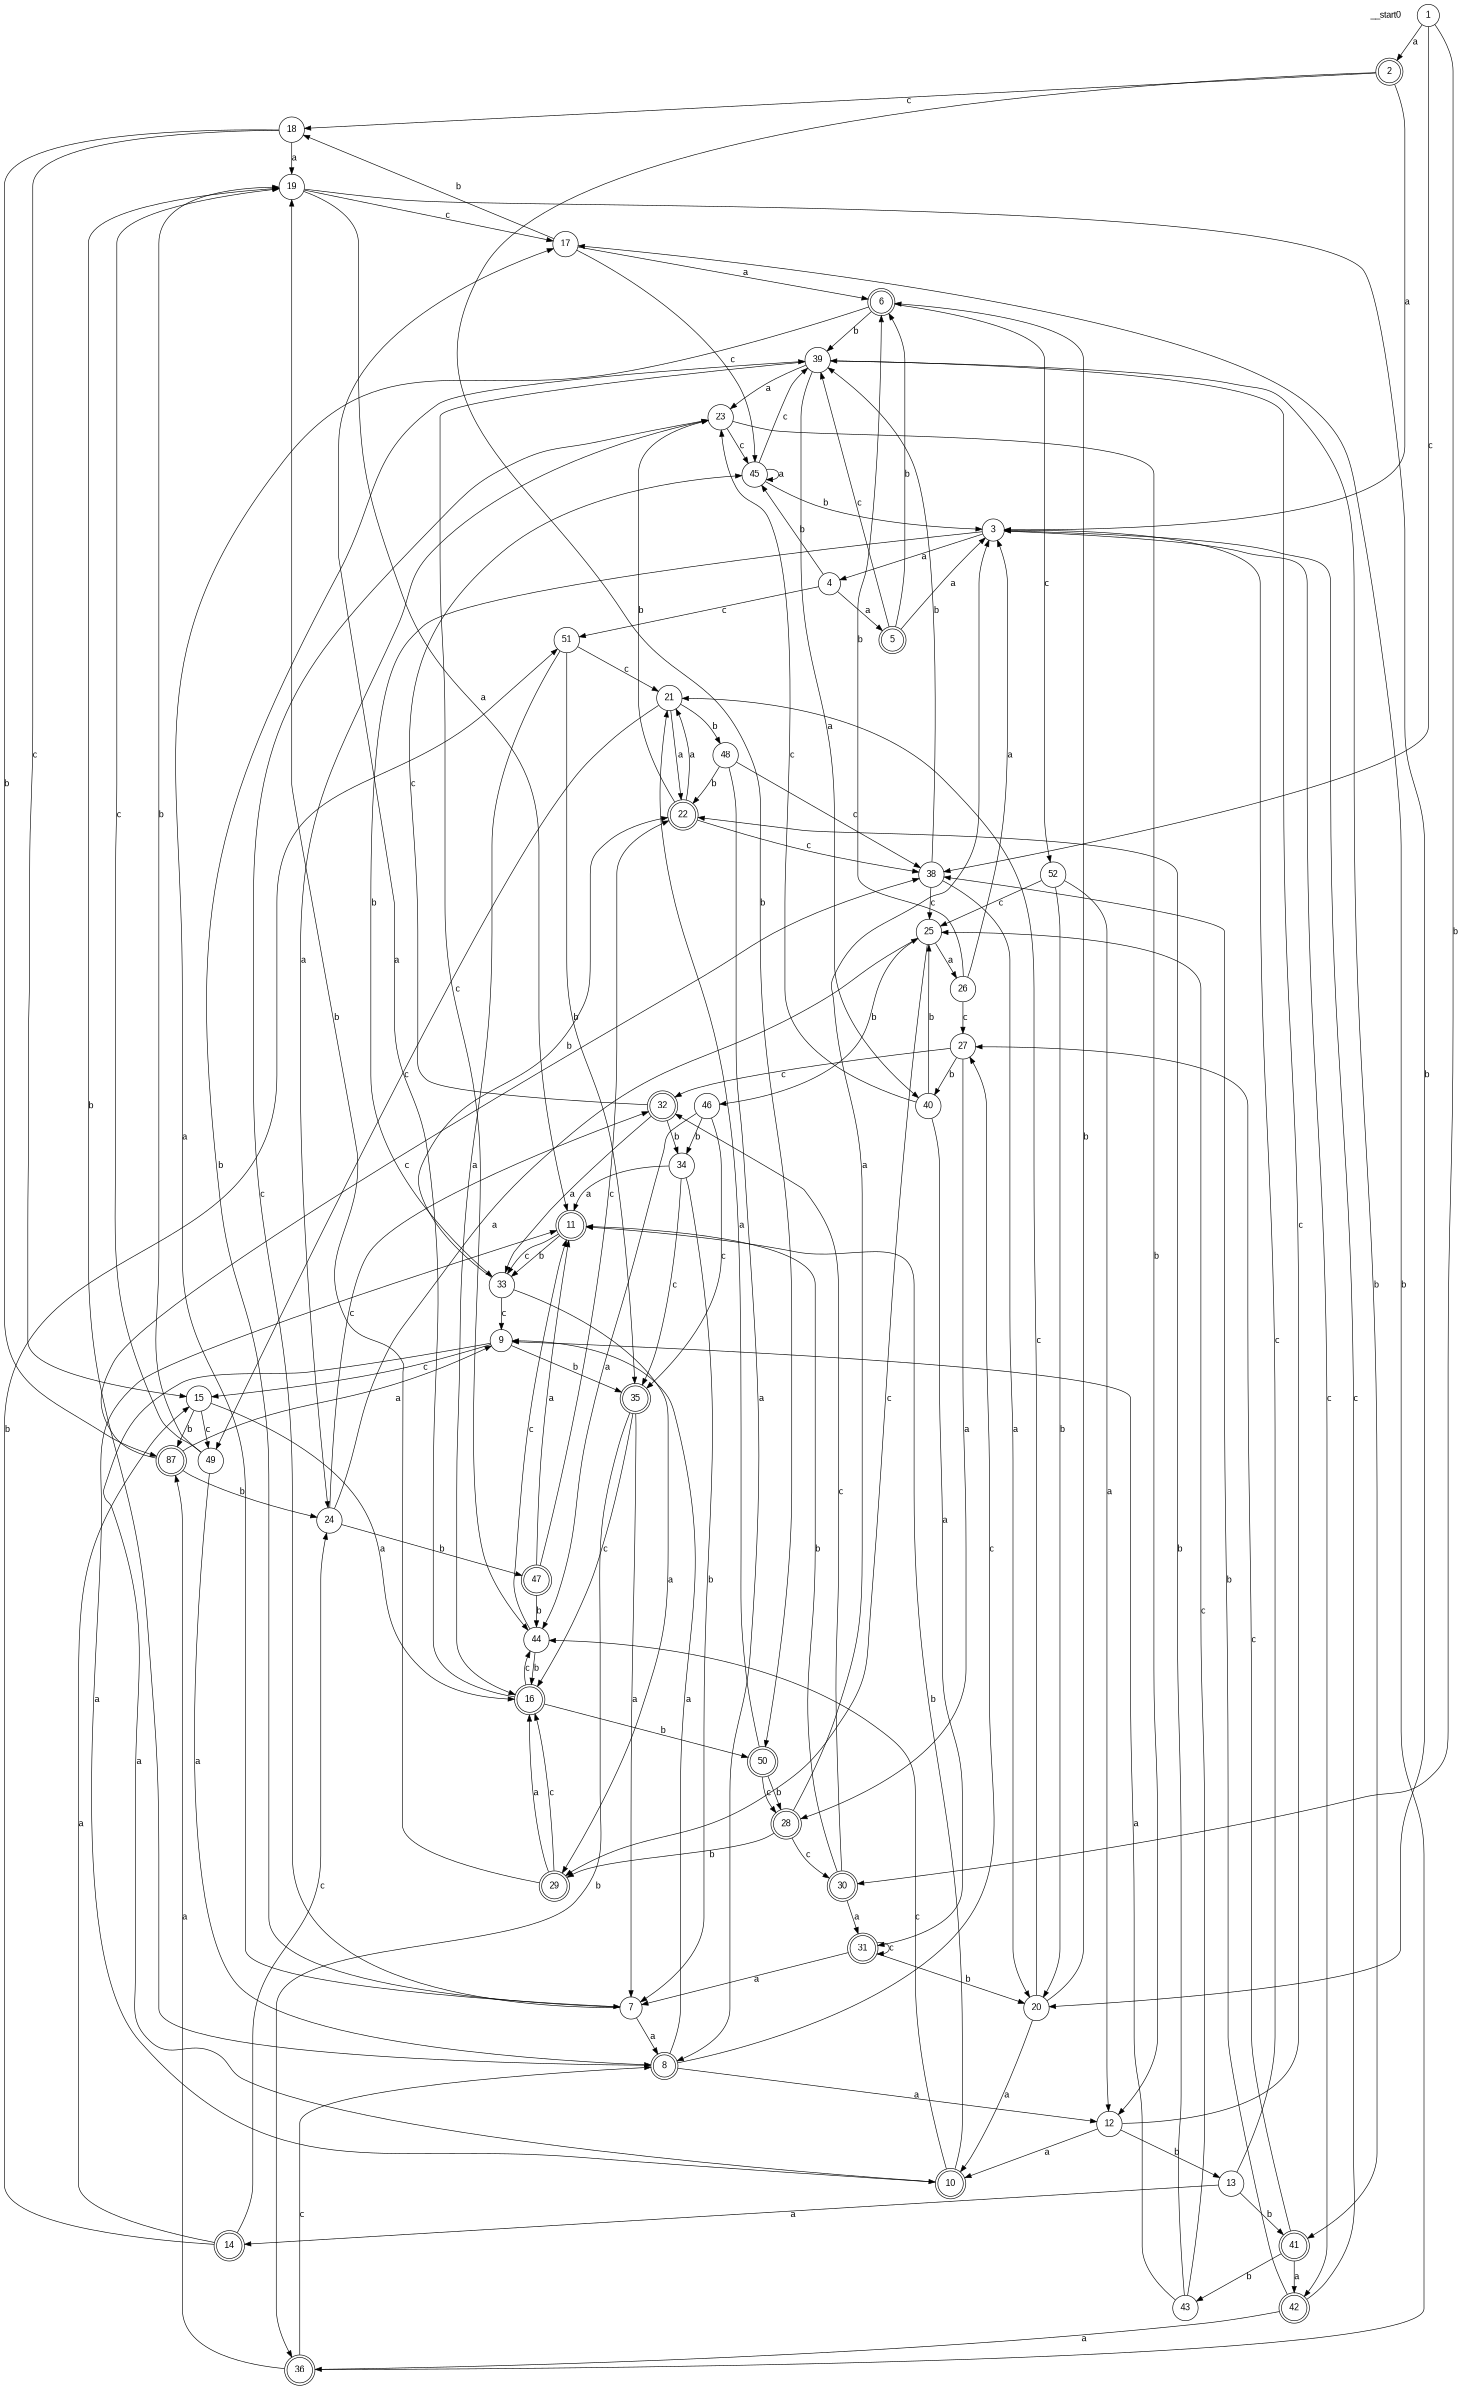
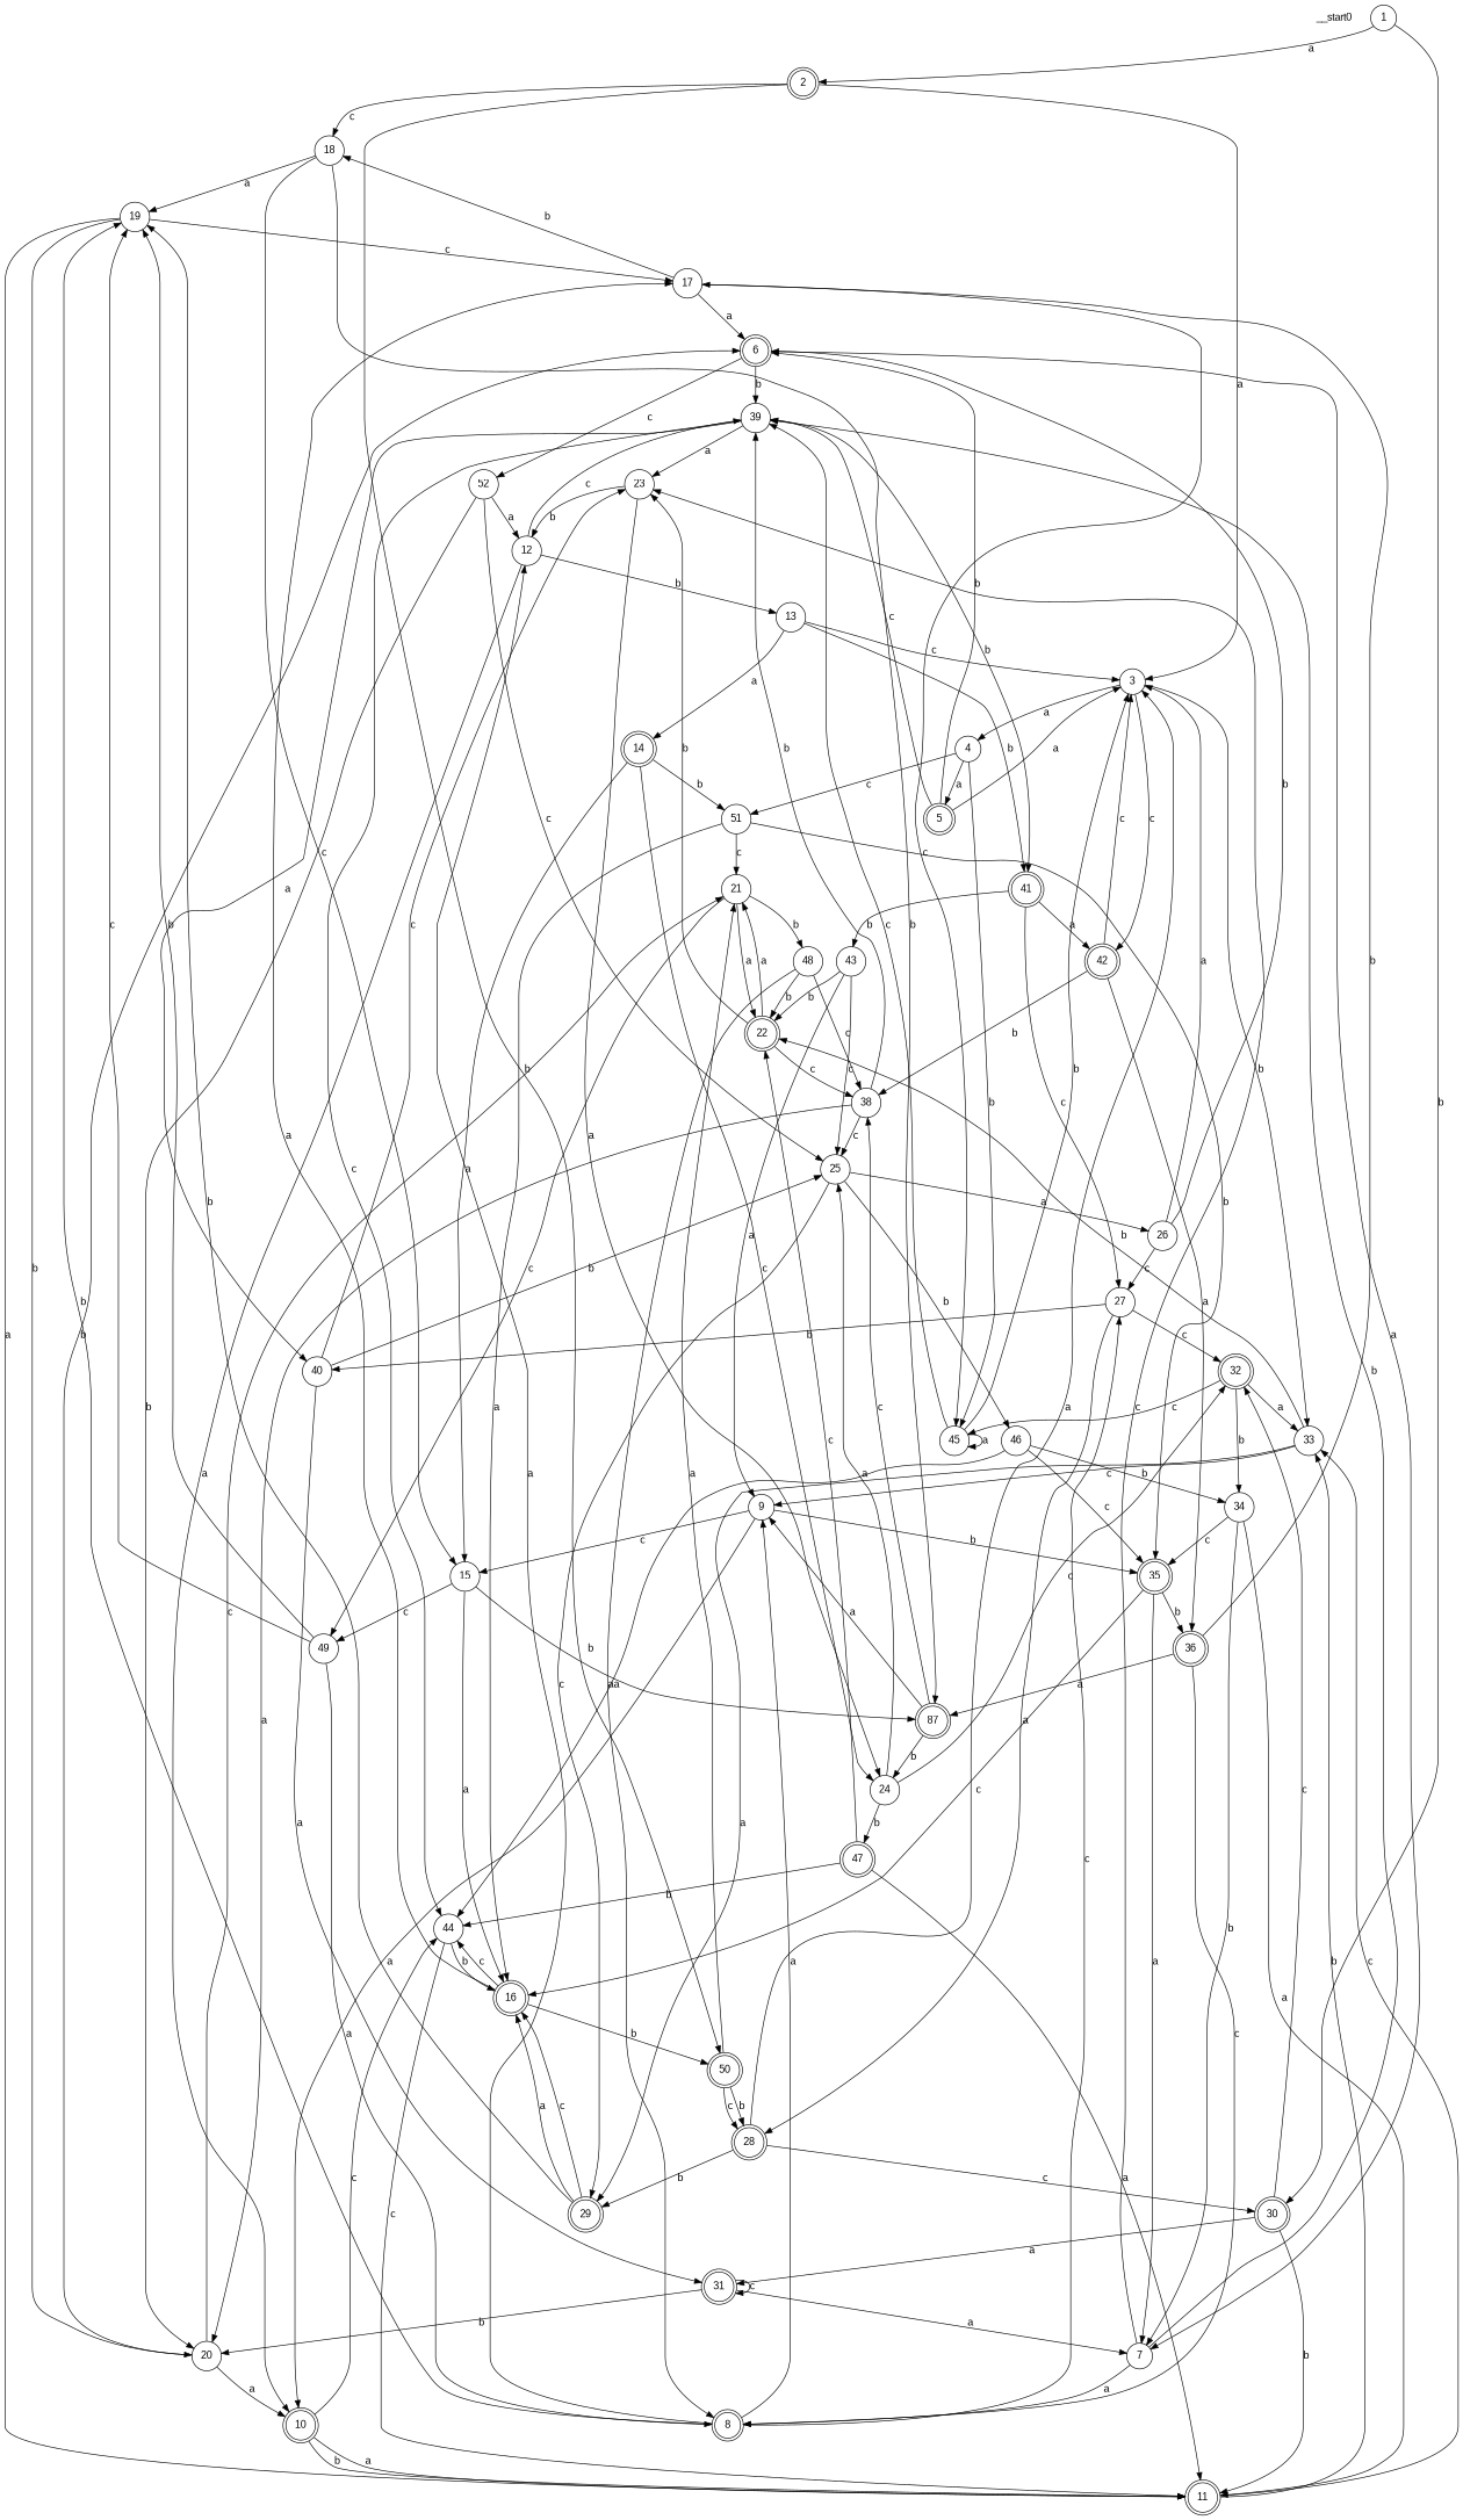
  digraph {
    fontname="Liberation Sans"
    rankdir=TB
    node [fontname="Liberation Sans" shape=circle color=black fillcolor=white style=filled]
    edge [fontname="Liberation Sans"]
    __start0 [shape=none color="" fillcolor="" style=""]
    n2 [label=1]
    n3 [label=2 shape=doublecircle style="rounded,filled"]
    n4 [label=30 shape=doublecircle style="rounded,filled"]
    n5 [label=38]
    n6 [label=17]
    n7 [label=18]
    n8 [label=45]
    n9 [label=6 shape=doublecircle style="rounded,filled"]
    n10 [label=26]
    n11 [label=3]
    n12 [label=27]
    n13 [label=50 shape=doublecircle style="rounded,filled"]
    n14 [label=11 shape=doublecircle style="rounded,filled"]
    n15 [label=32 shape=doublecircle style="rounded,filled"]
    n16 [label=31 shape=doublecircle style="rounded,filled"]
    n17 [label=39]
    n18 [label=20]
    n19 [label=25]
    n20 [label=4]
    n21 [label=33]
    n22 [label=42 shape=doublecircle style="rounded,filled"]
    n23 [label=19]
    n24 [label=15]
    n25 [label=87 shape=doublecircle style="rounded,filled"]
    n26 [label=21]
    n27 [label=28 shape=doublecircle style="rounded,filled"]
    n28 [label=5 shape=doublecircle style="rounded,filled"]
    n29 [label=51]
    n30 [label=9]
    n31 [label=22 shape=doublecircle style="rounded,filled"]
    n32 [label=29 shape=doublecircle style="rounded,filled"]
    n33 [label=36 shape=doublecircle style="rounded,filled"]
    n34 [label=35 shape=doublecircle style="rounded,filled"]
    n35 [label=16 shape=doublecircle style="rounded,filled"]
    n36 [label=7]
    n37 [label=52]
    n38 [label=23]
    n39 [label=44]
    n40 [label=41 shape=doublecircle style="rounded,filled"]
    n41 [label=40]
    n42 [label=8 shape=doublecircle style="rounded,filled"]
    n43 [label=12]
    n44 [label=24]
    n45 [label=10 shape=doublecircle style="rounded,filled"]
    n46 [label=49]
    n47 [label=13]
    n48 [label=14 shape=doublecircle style="rounded,filled"]
    n49 [label=43]
    n50 [label=47 shape=doublecircle style="rounded,filled"]
    n51 [label=48]
    n52 [label=46]
    n53 [label=34]
    n2 -> n3 [label=a]
    n2 -> n4 [label=b]
-   n2 -> n5 [label=c]
    n3 -> n7 [label=c]
    n3 -> n11 [label=a]
    n3 -> n13 [label=b]
    n4 -> n14 [label=b]
    n4 -> n15 [label=c]
    n4 -> n16 [label=a]
    n5 -> n17 [label=b]
    n5 -> n18 [label=a]
    n5 -> n19 [label=c]
    n6 -> n7 [label=b]
    n6 -> n8 [label=c]
    n6 -> n9 [label=a]
    n7 -> n23 [label=a]
    n7 -> n24 [label=c]
    n7 -> n25 [label=b]
    n8 -> n8 [label=a]
    n8 -> n11 [label=b]
    n8 -> n17 [label=c]
    n9 -> n17 [label=b]
    n9 -> n36 [label=a]
    n9 -> n37 [label=c]
    n10 -> n9 [label=b]
    n10 -> n11 [label=a]
    n10 -> n12 [label=c]
    n11 -> n20 [label=a]
    n11 -> n21 [label=b]
    n11 -> n22 [label=c]
    n12 -> n15 [label=c]
    n12 -> n27 [label=a]
    n12 -> n41 [label=b]
    n13 -> n26 [label=a]
    n13 -> n27 [label=b]
    n13 -> n27 [label=c]
    n14 -> n21 [label=b]
    n14 -> n21 [label=c]
    n15 -> n8 [label=c]
    n15 -> n21 [label=a]
    n15 -> n53 [label=b]
    n16 -> n16 [label=c]
    n16 -> n18 [label=b]
    n16 -> n36 [label=a]
    n17 -> n38 [label=a]
    n17 -> n39 [label=c]
    n17 -> n40 [label=b]
    n17 -> n41 [label=a]
    n18 -> n9 [label=b]
    n18 -> n26 [label=c]
    n18 -> n45 [label=a]
    n19 -> n10 [label=a]
    n19 -> n32 [label=c]
    n19 -> n52 [label=b]
    n20 -> n8 [label=b]
    n20 -> n28 [label=a]
    n20 -> n29 [label=c]
    n21 -> n30 [label=c]
    n21 -> n31 [label=b]
    n21 -> n32 [label=a]
    n22 -> n5 [label=b]
    n22 -> n11 [label=c]
    n22 -> n33 [label=a]
    n23 -> n6 [label=c]
    n23 -> n14 [label=a]
    n23 -> n18 [label=b]
    n24 -> n25 [label=b]
    n24 -> n35 [label=a]
    n24 -> n46 [label=c]
    n25 -> n5 [label=c]
    n25 -> n30 [label=a]
    n25 -> n44 [label=b]
    n26 -> n31 [label=a]
    n26 -> n46 [label=c]
    n26 -> n51 [label=b]
    n27 -> n4 [label=c]
    n27 -> n11 [label=a]
    n27 -> n32 [label=b]
    n28 -> n9 [label=b]
    n28 -> n11 [label=a]
    n28 -> n17 [label=c]
    n29 -> n26 [label=c]
    n29 -> n34 [label=b]
    n29 -> n35 [label=a]
    n30 -> n24 [label=c]
    n30 -> n34 [label=b]
    n30 -> n45 [label=a]
    n31 -> n5 [label=c]
    n31 -> n26 [label=a]
    n31 -> n38 [label=b]
    n32 -> n23 [label=b]
    n32 -> n35 [label=a]
    n32 -> n35 [label=c]
    n33 -> n6 [label=b]
    n33 -> n25 [label=a]
    n33 -> n42 [label=c]
    n34 -> n33 [label=b]
    n34 -> n35 [label=c]
    n34 -> n36 [label=a]
    n35 -> n6 [label=a]
    n35 -> n13 [label=b]
    n35 -> n39 [label=c]
    n36 -> n17 [label=b]
    n36 -> n38 [label=c]
    n36 -> n42 [label=a]
    n37 -> n18 [label=b]
    n37 -> n19 [label=c]
    n37 -> n43 [label=a]
-   n38 -> n8 [label=c]
    n38 -> n43 [label=b]
    n38 -> n44 [label=a]
    n39 -> n14 [label=c]
    n39 -> n35 [label=b]
    n40 -> n12 [label=c]
    n40 -> n22 [label=a]
    n40 -> n49 [label=b]
    n41 -> n16 [label=a]
    n41 -> n19 [label=b]
    n41 -> n38 [label=c]
    n42 -> n12 [label=c]
    n42 -> n23 [label=b]
    n42 -> n30 [label=a]
    n42 -> n43 [label=a]
    n43 -> n17 [label=c]
    n43 -> n45 [label=a]
    n43 -> n47 [label=b]
    n44 -> n15 [label=c]
    n44 -> n19 [label=a]
    n44 -> n50 [label=b]
    n45 -> n14 [label=a]
    n45 -> n14 [label=b]
    n45 -> n39 [label=c]
    n46 -> n23 [label=b]
    n46 -> n23 [label=c]
    n46 -> n42 [label=a]
    n47 -> n11 [label=c]
    n47 -> n40 [label=b]
    n47 -> n48 [label=a]
    n48 -> n24 [label=a]
    n48 -> n29 [label=b]
    n48 -> n44 [label=c]
    n49 -> n19 [label=c]
    n49 -> n30 [label=a]
    n49 -> n31 [label=b]
    n50 -> n14 [label=a]
    n50 -> n31 [label=c]
    n50 -> n39 [label=b]
    n51 -> n5 [label=c]
    n51 -> n31 [label=b]
    n51 -> n42 [label=a]
    n52 -> n34 [label=c]
    n52 -> n39 [label=a]
    n52 -> n53 [label=b]
    n53 -> n14 [label=a]
    n53 -> n34 [label=c]
    n53 -> n36 [label=b]
  }
